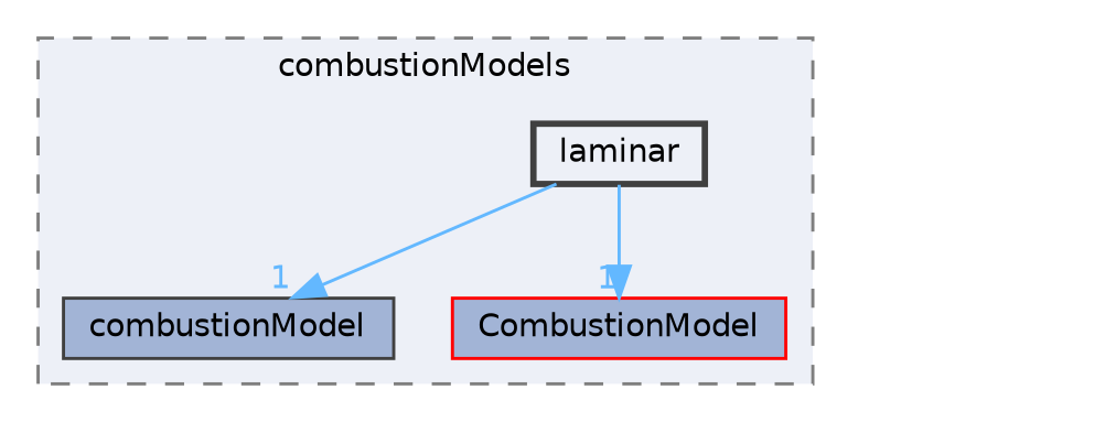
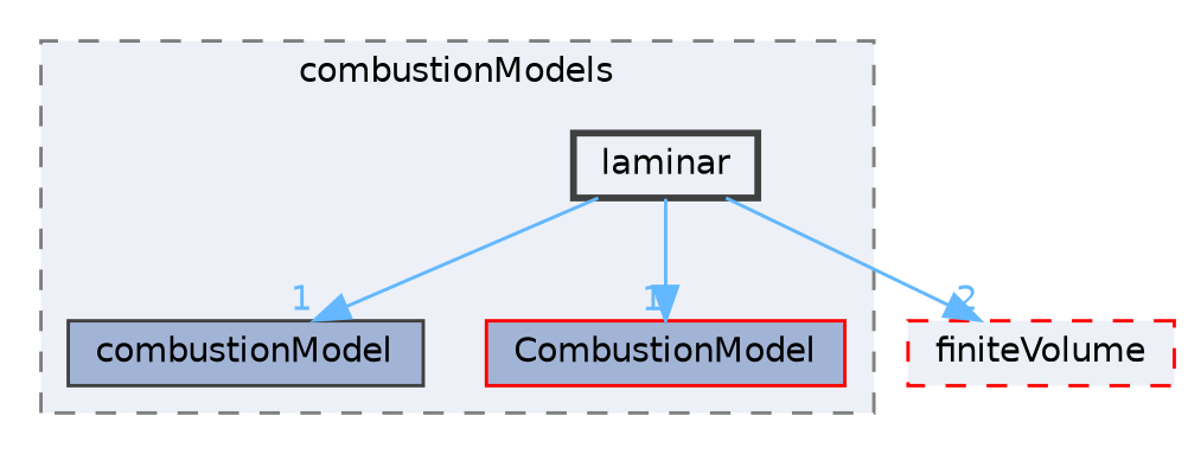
  digraph {
    compound=true
    node [color=grey25 fillcolor="#a2b4d6" fontname=Helvetica fontsize=10 shape=box style=filled]
    edge [color=steelblue1 fontcolor=steelblue1 fontname=Helvetica fontsize=10 headlabel=1 labeldistance=1.5 labelfontname=Helvetica labelfontsize=10]
    n1 [height=0.2 label=combustionModel width=0.4]
    n2 [color=red height=0.2 label=CombustionModel width=0.4]
    n3 [fillcolor="#edf0f7" height=0.2 label=laminar style="filled,bold" width=0.4]
+   n4 [color=red fillcolor="#edf0f7" height=0.2 label=finiteVolume style="filled,dashed" width=0.4]
    subgraph cluster_1 {
      bgcolor="#edf0f7"
      fontname=Helvetica
      fontsize=10
      label=combustionModels
      pencolor=grey50
      style="filled,dashed"
      n1
      n2
      n3
    }
    n3 -> n1
    n3 -> n2
+   n3 -> n4 [headlabel=2]
  }
